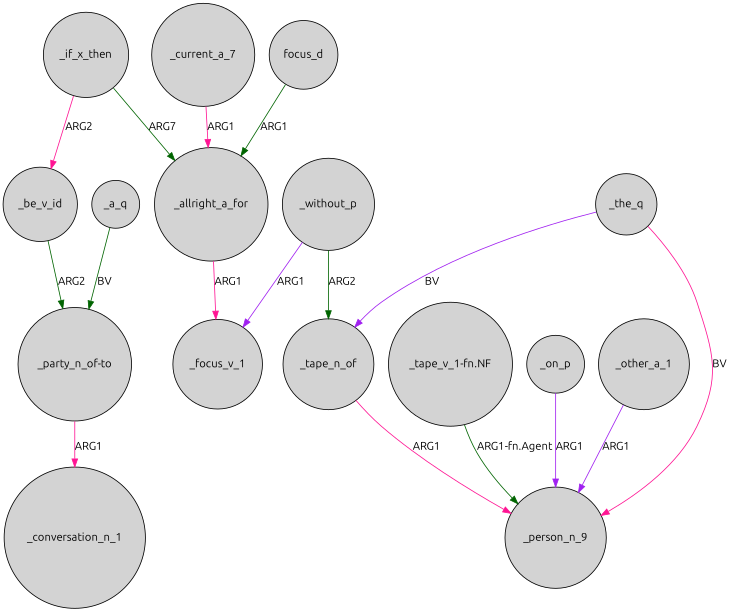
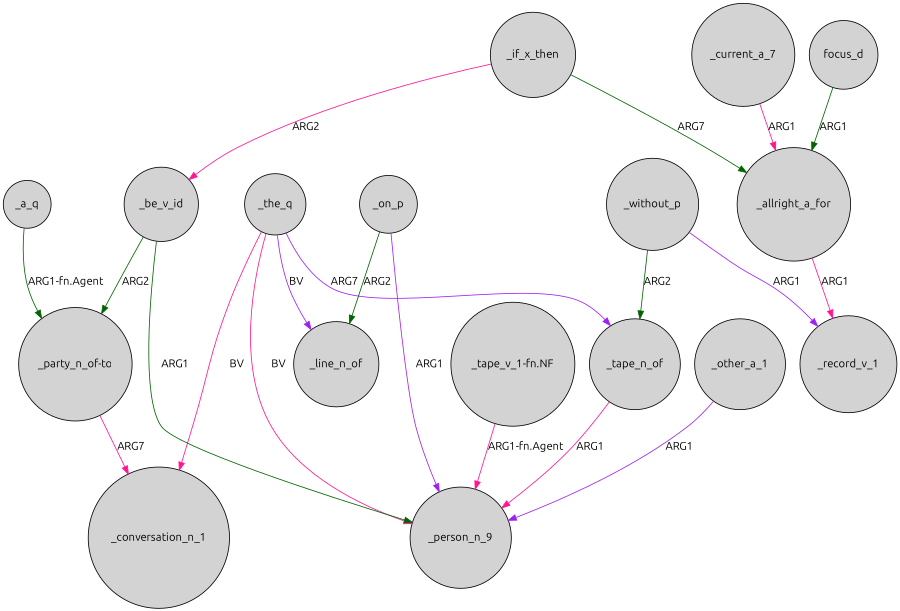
  digraph {
    fontname=Ubuntu
    node [fontname=Ubuntu shape=circle style=filled]
    edge [color=deeppink fontname=Ubuntu]
    _the_q
    _conversation_n_1
    n3 [label=_person_n_9]
+   _line_n_of
    n5 [label=_tape_n_of]
    "_tape_v_1-fn.NF"
    _on_p
    "_party_n_of-to"
    _allright_a_for
-   _record_v_1 [label=_focus_v_1]
+   _record_v_1
    focus_d
    n12 [label=_current_a_7]
    _if_x_then
    _be_v_id
    _a_q
    _without_p
    _other_a_1
+   _the_q -> _conversation_n_1 [label=BV]
    _the_q -> n3 [label=BV]
-   _the_q -> n5 [color=purple label=BV]
+   _the_q -> _line_n_of [color=purple label=BV]
+   _the_q -> n5 [color=purple label=ARG7]
    n5 -> n3 [label=ARG1]
-   "_tape_v_1-fn.NF" -> n3 [color=darkgreen label="ARG1-fn.Agent"]
+   "_tape_v_1-fn.NF" -> n3 [label="ARG1-fn.Agent"]
    _on_p -> n3 [color=purple label=ARG1]
-   "_party_n_of-to" -> _conversation_n_1 [label=ARG1]
+   _on_p -> _line_n_of [color=darkgreen label=ARG2]
+   "_party_n_of-to" -> _conversation_n_1 [label=ARG7]
    _allright_a_for -> _record_v_1 [label=ARG1]
    focus_d -> _allright_a_for [color=darkgreen label=ARG1]
    n12 -> _allright_a_for [label=ARG1]
    _if_x_then -> _allright_a_for [color=darkgreen label=ARG7]
    _if_x_then -> _be_v_id [label=ARG2]
+   _be_v_id -> n3 [color=darkgreen label=ARG1]
    _be_v_id -> "_party_n_of-to" [color=darkgreen label=ARG2]
-   _a_q -> "_party_n_of-to" [color=darkgreen label=BV]
+   _a_q -> "_party_n_of-to" [color=darkgreen label="ARG1-fn.Agent"]
    _without_p -> n5 [color=darkgreen label=ARG2]
    _without_p -> _record_v_1 [color=purple label=ARG1]
    _other_a_1 -> n3 [color=purple label=ARG1]
  }
